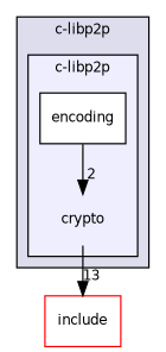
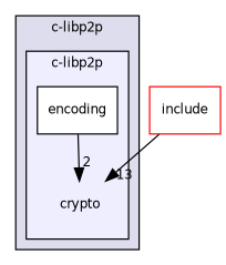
  digraph {
    compound=true
    node [fontname=Helvetica fontsize=10 shape=box fillcolor=white style=filled]
    edge [labeldistance=1.5 labelfontname=Helvetica labelfontsize=10]
    n1 [label=crypto shape=plaintext fillcolor="" style=""]
    n2 [color=black label=encoding]
    n3 [color=red label=include]
    subgraph cluster_1 {
      bgcolor="#ddddee"
      fontname=Helvetica
      fontsize=10
      label="c-libp2p"
      pencolor=black
      subgraph cluster_2 {
        bgcolor="#eeeeff"
        fontname=Helvetica
        fontsize=10
        label="c-libp2p"
        pencolor=black
        n1
        n2
      }
    }
-   n1 -> n3 [headlabel=13]
+   n3 -> n1 [headlabel=13]
    n2 -> n1 [headlabel=2]
  }
